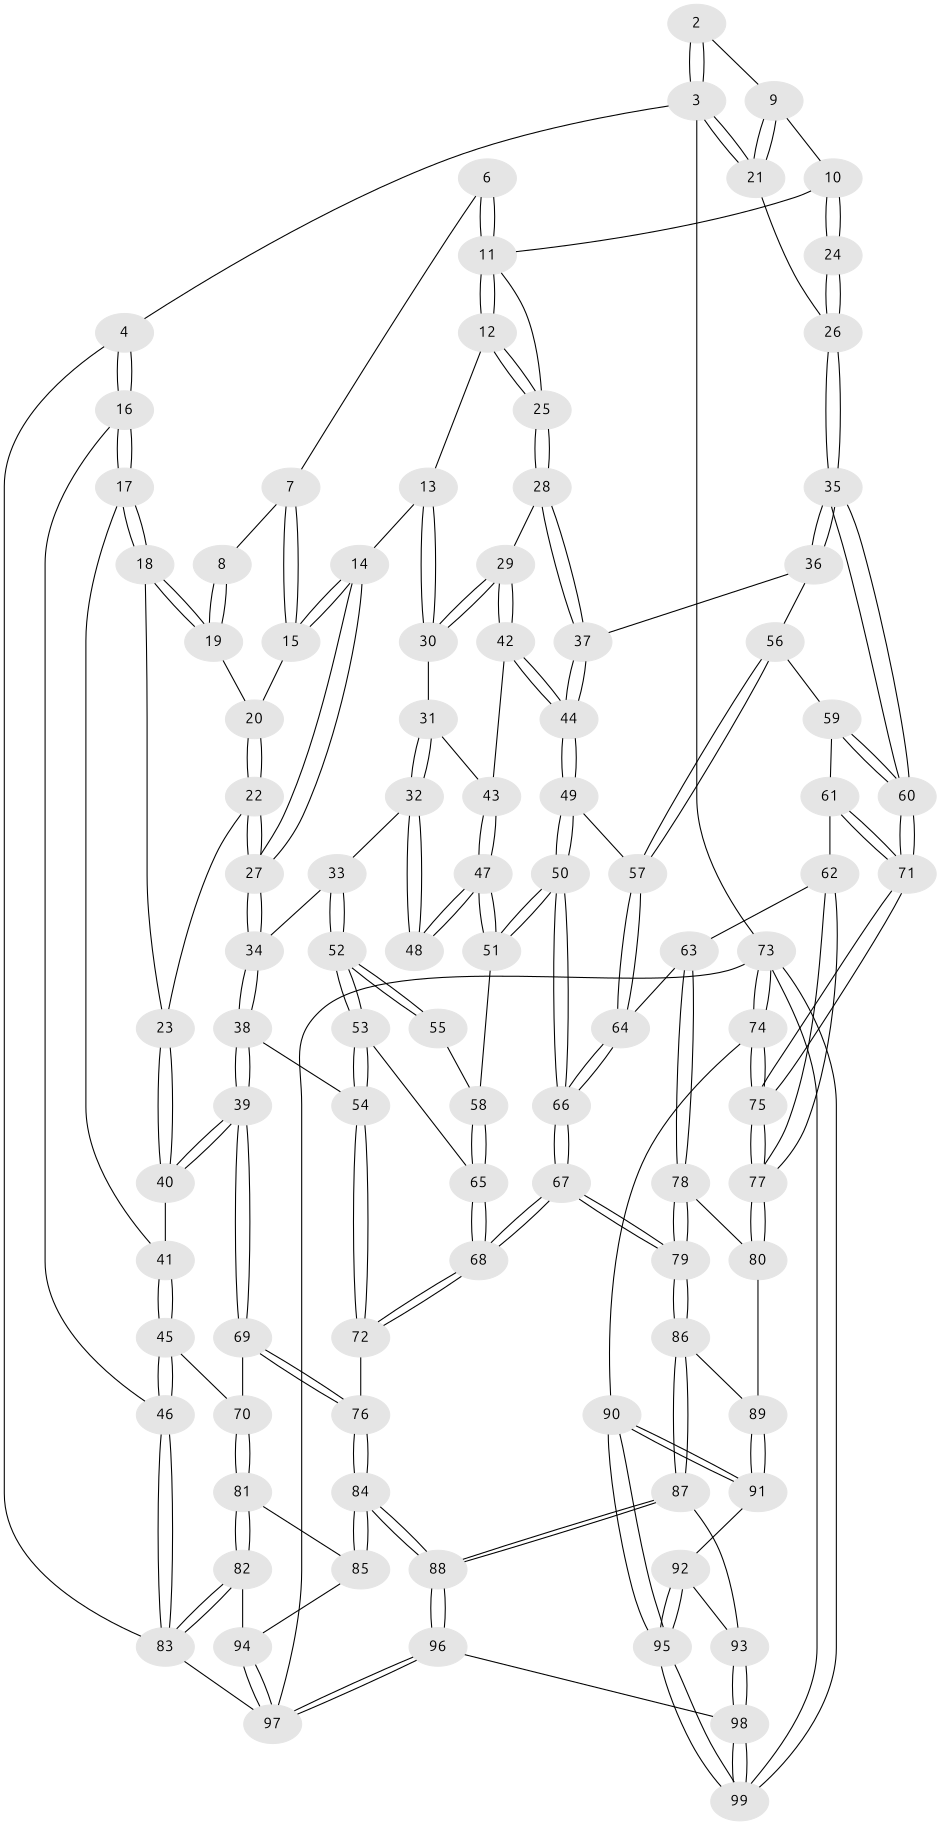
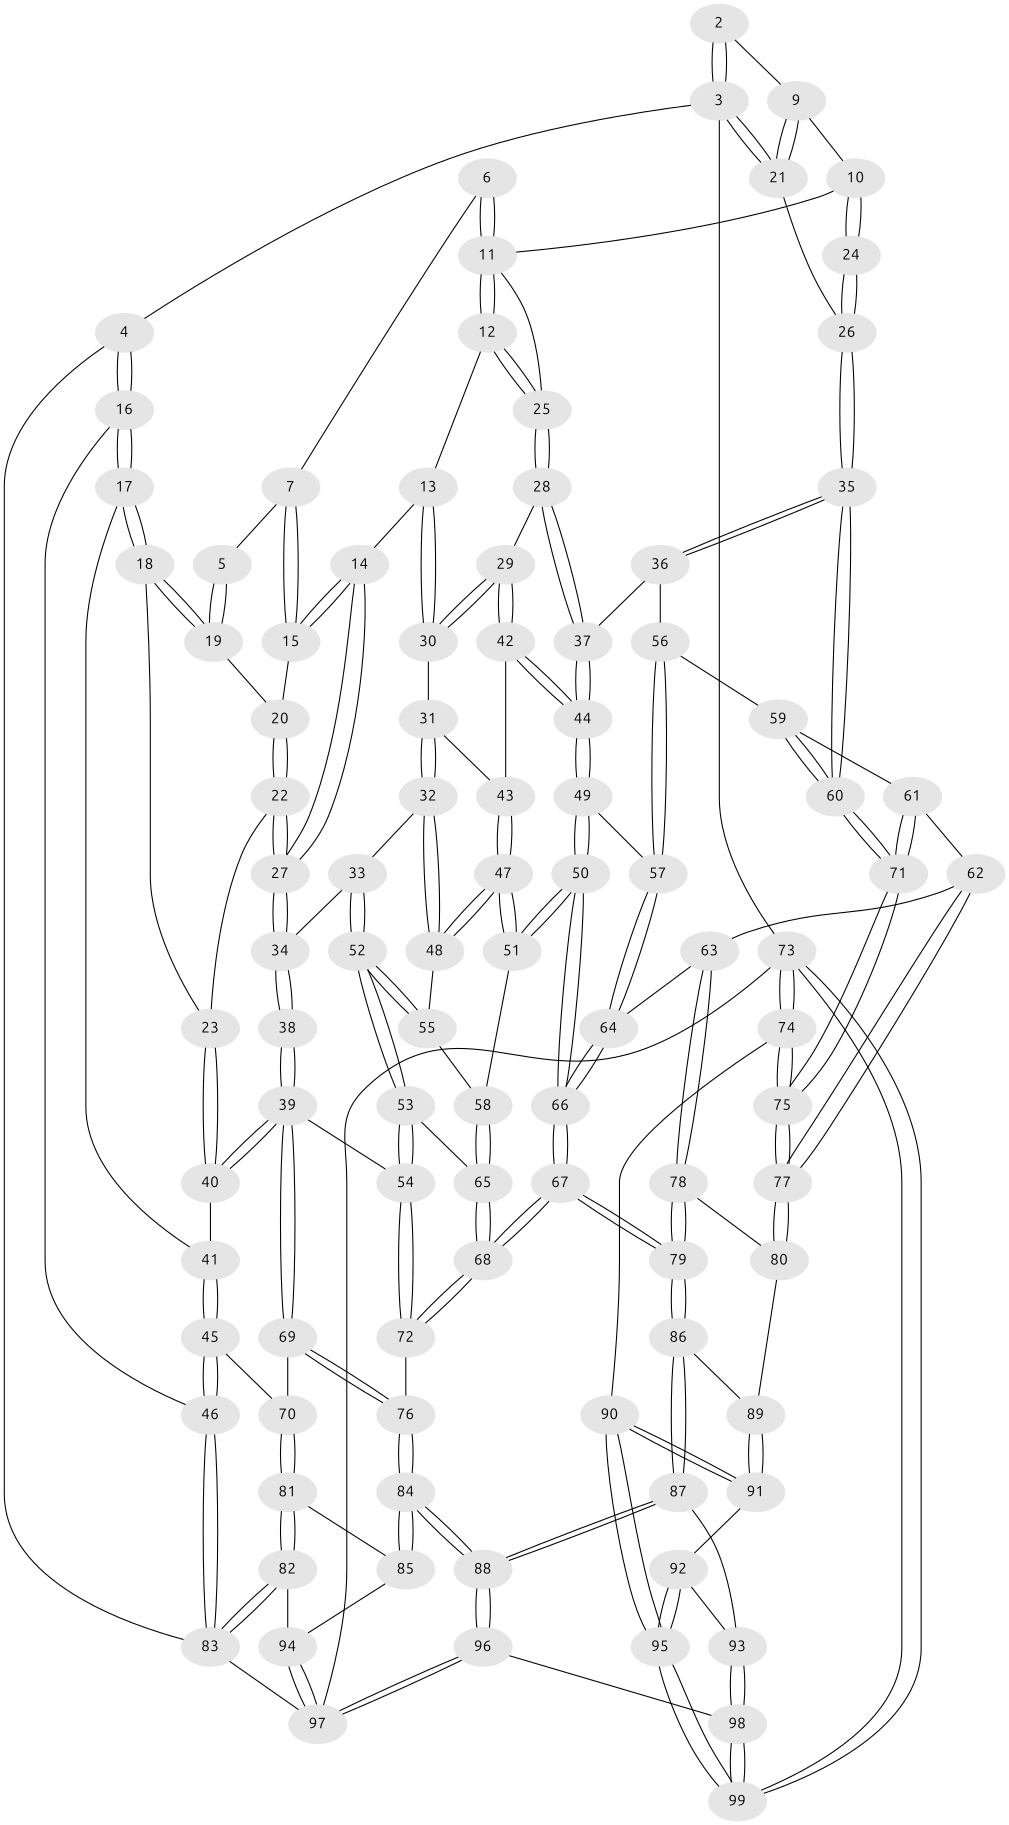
  graph {
    fontname=Ubuntu
    node [color=gray90 fontname=Ubuntu style=filled]
    edge [fontname=Ubuntu]
    2
    3
    9
    6
    7
    11
    4
    21
    73
    10
    16
    83
    26
    74
    97
    99
    17
    46
-   8
+   8 [label=5]
    19
    15
    12
    25
    20
    24
    13
    14
    30
    28
    27
    31
    34
    22
    18
    41
    23
    45
    40
    35
    29
    37
    36
    60
    38
    42
    44
    43
    32
    33
    48
    47
    52
    55
    53
    39
    54
    56
    71
    57
    59
    49
    69
    72
    70
    76
    51
    50
    81
    58
    66
    64
    67
    65
    68
    61
    62
    75
    63
    77
    78
    80
    79
    86
    84
    82
    85
    90
    91
    95
    88
    89
    87
    94
    96
    93
    98
    92
    2 -- 3
    2 -- 3
    2 -- 9
    3 -- 4
    3 -- 21
    3 -- 21
    3 -- 73
    9 -- 21
    9 -- 21
    9 -- 10
    6 -- 7
    6 -- 11
    6 -- 11
    7 -- 8
    7 -- 15
    7 -- 15
    11 -- 12
    11 -- 12
    11 -- 25
    4 -- 16
    4 -- 16
    4 -- 83
    21 -- 26
    73 -- 74
    73 -- 74
    73 -- 97
    73 -- 99
    73 -- 99
    10 -- 11
    10 -- 24
    10 -- 24
    16 -- 17
    16 -- 17
    16 -- 46
    83 -- 97
    26 -- 35
    26 -- 35
    74 -- 75
    74 -- 75
    74 -- 90
    17 -- 18
    17 -- 18
    17 -- 41
    46 -- 83
    46 -- 83
    8 -- 19
    8 -- 19
    19 -- 20
    15 -- 20
    12 -- 25
    12 -- 25
    12 -- 13
    25 -- 28
    25 -- 28
    20 -- 22
    20 -- 22
    24 -- 26
    24 -- 26
    13 -- 14
    13 -- 30
    13 -- 30
    14 -- 15
    14 -- 15
    14 -- 27
    14 -- 27
    30 -- 31
    28 -- 29
    28 -- 37
    28 -- 37
    27 -- 34
    27 -- 34
    31 -- 43
    31 -- 32
    31 -- 32
    34 -- 38
    34 -- 38
    22 -- 27
    22 -- 27
    22 -- 23
    18 -- 19
    18 -- 19
    18 -- 23
    41 -- 45
    41 -- 45
    23 -- 40
    23 -- 40
    45 -- 46
    45 -- 46
    45 -- 70
    40 -- 41
    35 -- 36
    35 -- 36
    35 -- 60
    35 -- 60
    29 -- 30
    29 -- 30
    29 -- 42
    29 -- 42
    37 -- 44
    37 -- 44
    36 -- 37
    36 -- 56
    60 -- 71
    60 -- 71
    38 -- 39
    38 -- 39
-   38 -- 54
+   39 -- 54
    42 -- 44
    42 -- 44
    42 -- 43
    44 -- 49
    44 -- 49
    43 -- 47
    43 -- 47
    32 -- 33
    32 -- 48
    32 -- 48
    33 -- 34
    33 -- 52
    33 -- 52
+   48 -- 55
    47 -- 48
    47 -- 48
    47 -- 51
    47 -- 51
    52 -- 55
    52 -- 55
    52 -- 53
    52 -- 53
    55 -- 58
    53 -- 54
    53 -- 54
    53 -- 65
    39 -- 40
    39 -- 40
    39 -- 69
    39 -- 69
    54 -- 72
    54 -- 72
    56 -- 57
    56 -- 57
    56 -- 59
    71 -- 75
    71 -- 75
    57 -- 64
    57 -- 64
    59 -- 60
    59 -- 60
    59 -- 61
    49 -- 57
    49 -- 50
    49 -- 50
    69 -- 70
    69 -- 76
    69 -- 76
    72 -- 76
    70 -- 81
    70 -- 81
    76 -- 84
    76 -- 84
    51 -- 58
    50 -- 51
    50 -- 51
    50 -- 66
    50 -- 66
    81 -- 82
    81 -- 82
    81 -- 85
    58 -- 65
    58 -- 65
    66 -- 67
    66 -- 67
    64 -- 66
    64 -- 66
    67 -- 68
    67 -- 68
    67 -- 79
    67 -- 79
    65 -- 68
    65 -- 68
    68 -- 72
    68 -- 72
    61 -- 71
    61 -- 71
    61 -- 62
    62 -- 63
    62 -- 77
    62 -- 77
    75 -- 77
    75 -- 77
    63 -- 64
    63 -- 78
    63 -- 78
    77 -- 80
    77 -- 80
    78 -- 80
    78 -- 79
    78 -- 79
    80 -- 89
    79 -- 86
    79 -- 86
    86 -- 89
    86 -- 87
    86 -- 87
    84 -- 85
    84 -- 85
    84 -- 88
    84 -- 88
    82 -- 83
    82 -- 83
    82 -- 94
    85 -- 94
    90 -- 91
    90 -- 91
    90 -- 95
    90 -- 95
    91 -- 92
    95 -- 99
    95 -- 99
    88 -- 96
    88 -- 96
    89 -- 91
    89 -- 91
    87 -- 88
    87 -- 88
    87 -- 93
    94 -- 97
    94 -- 97
    96 -- 97
    96 -- 97
    96 -- 98
    93 -- 98
    93 -- 98
    98 -- 99
    98 -- 99
    92 -- 95
    92 -- 95
    92 -- 93
  }
